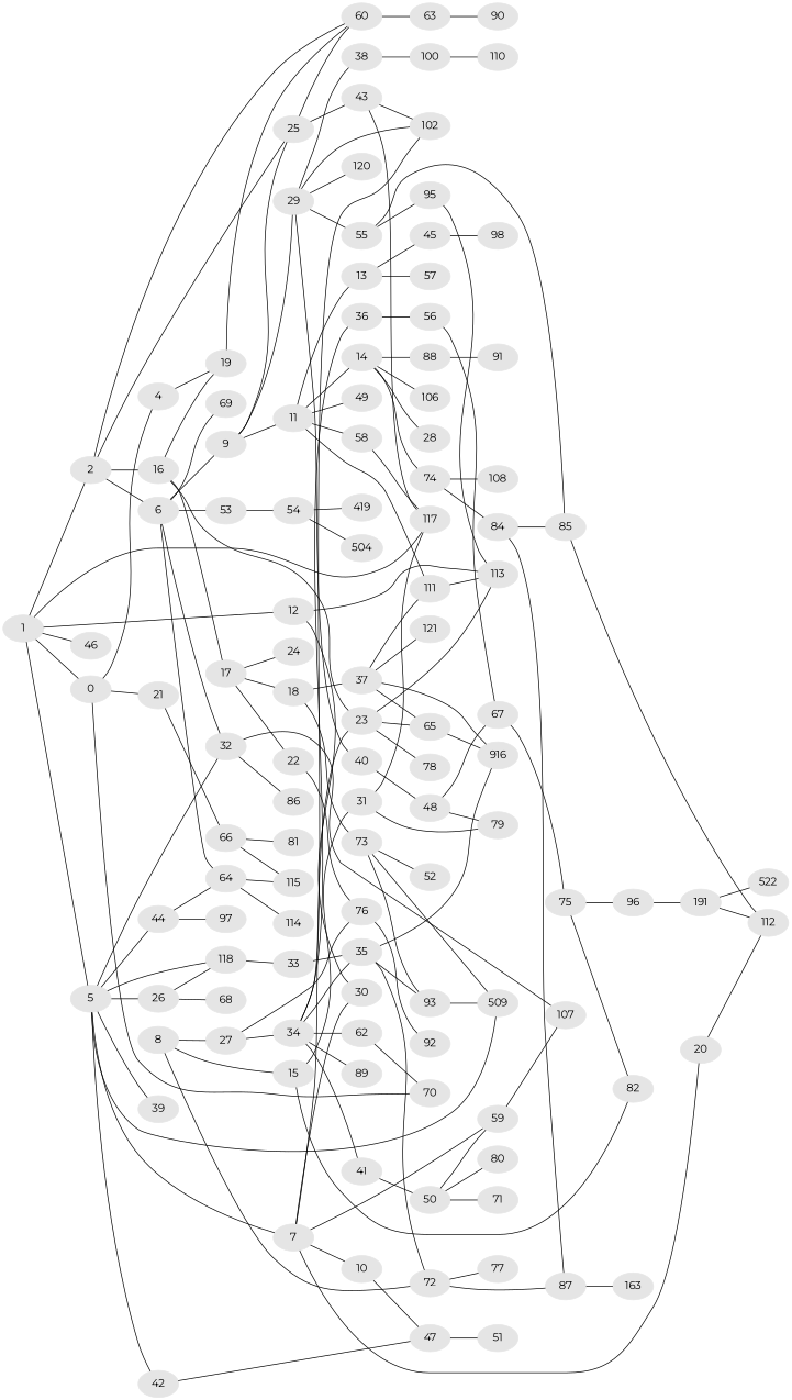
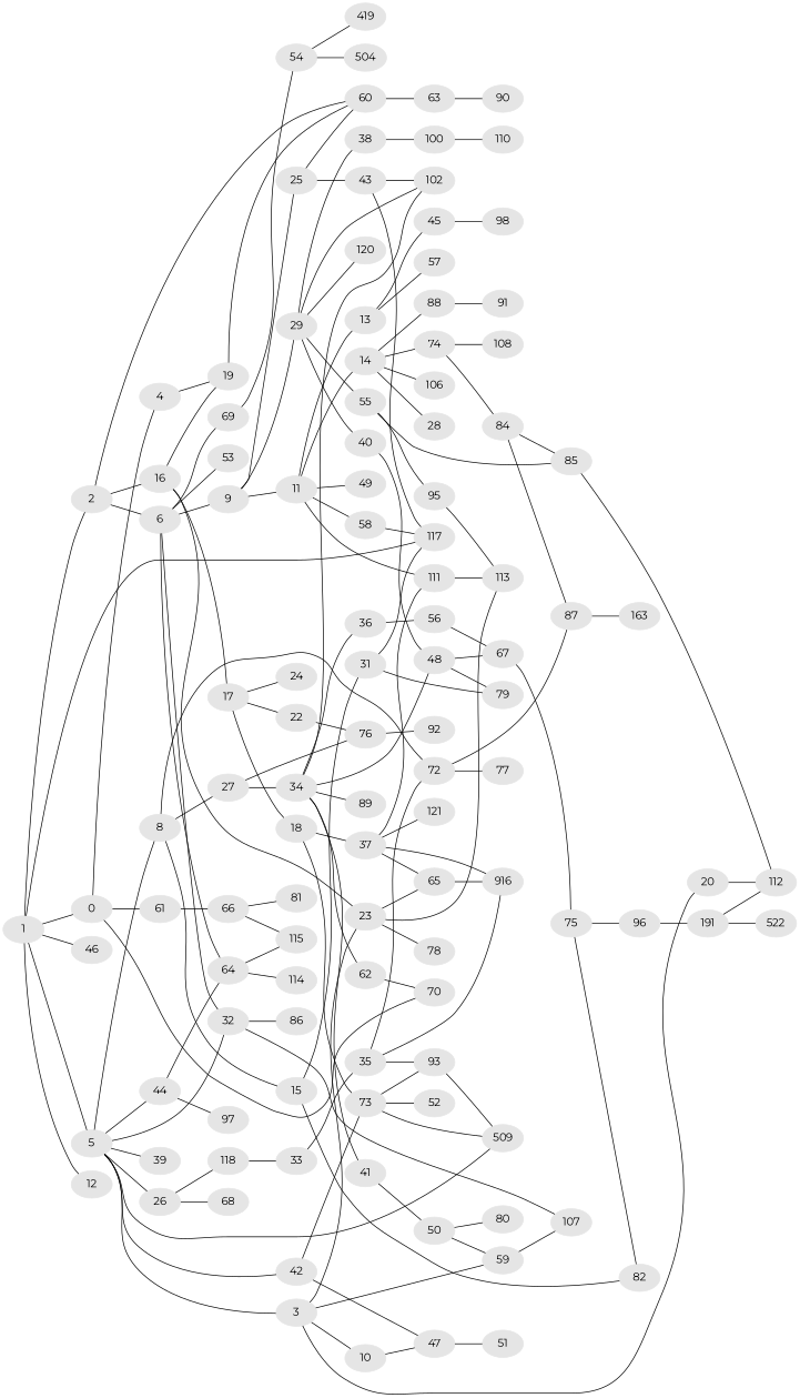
  graph {
    fontname=Montserrat
    rankdir=LR
    node [color=gray90 fontname=Montserrat style=filled]
    edge [fontname=Montserrat]
    1
    2
    n3 [label=0]
    5
    46
    117
    12
    6
    16
    25
    60
    4
-   21
+   21 [label=61]
    70
-   7
+   7 [label=3]
    8
    26
    32
    39
    42
    44
    n22 [label=509]
    9
    53
    64
    69
-   30
    113
    19
    23
    17
    43
    63
    66
    10
    20
    59
    15
    27
    72
    68
    118
    86
    107
    47
    73
    97
    11
    29
    54
    114
    115
    112
    65
    78
    31
    82
    76
    34
    77
    87
    13
    14
    49
    58
    111
    38
    40
    55
    102
    120
    51
    45
    57
    28
    74
    88
    106
    98
    84
    108
    91
    79
    18
    22
    24
    35
    93
    n89 [label=916]
    37
    121
    52
    81
    92
    33
    36
    41
    62
    89
    56
    100
    48
    85
    95
    50
    67
    110
-   71
    80
    75
    n111 [label=504]
    n112 [label=419]
    90
    96
    n115 [label=163]
    n116 [label=191]
    n117 [label=522]
    1 -- 2
    1 -- n3
    1 -- 5
    1 -- 46
    1 -- 117
    1 -- 12
    2 -- 6
    2 -- 16
-   2 -- 25
    2 -- 60
    n3 -- 4
    n3 -- 21
    n3 -- 70
    5 -- 7
-   5 -- 118
+   5 -- 8
    5 -- 26
    5 -- 32
    5 -- 39
    5 -- 42
    5 -- 44
    5 -- n22
-   12 -- 30
-   12 -- 113
    6 -- 32
    6 -- 9
    6 -- 53
    6 -- 64
    6 -- 69
    16 -- 19
    16 -- 23
    16 -- 17
    25 -- 60
    25 -- 43
    60 -- 63
    4 -- 19
    21 -- 66
-   7 -- 30
    7 -- 23
    7 -- 10
    7 -- 20
    7 -- 59
    8 -- 15
    8 -- 27
    8 -- 72
    26 -- 68
    26 -- 118
    32 -- 86
    32 -- 107
    42 -- 47
+   42 -- 73
    44 -- 64
    44 -- 97
    9 -- 25
    9 -- 11
    9 -- 29
-   53 -- 54
+   69 -- 54
    64 -- 114
    64 -- 115
    19 -- 60
    23 -- 113
    23 -- 65
    23 -- 78
    17 -- 18
    17 -- 22
    17 -- 24
    43 -- 117
    43 -- 102
    63 -- 90
    66 -- 115
    66 -- 81
    10 -- 47
    20 -- 112
    59 -- 107
    15 -- 31
    15 -- 82
    27 -- 76
    27 -- 34
    72 -- 77
    72 -- 87
    118 -- 33
    47 -- 51
    73 -- n22
    73 -- 93
    73 -- 52
    11 -- 13
    11 -- 14
    11 -- 49
    11 -- 58
    11 -- 111
    29 -- 38
    29 -- 40
    29 -- 55
    29 -- 102
    29 -- 120
    54 -- n111
    54 -- n112
    65 -- n89
    31 -- 117
    31 -- 79
    76 -- 92
    34 -- 102
-   34 -- 35
+   34 -- 48
    34 -- 36
    34 -- 41
    34 -- 62
    34 -- 89
    87 -- n115
    13 -- 45
    13 -- 57
    14 -- 28
    14 -- 74
    14 -- 88
    14 -- 106
    58 -- 117
    111 -- 113
    38 -- 100
    40 -- 48
    55 -- 85
    55 -- 95
    45 -- 98
    74 -- 84
    74 -- 108
    88 -- 91
    84 -- 87
    84 -- 85
    18 -- 73
    18 -- 37
    22 -- 76
    35 -- 72
    35 -- 93
    35 -- n89
    93 -- n22
    37 -- 65
    37 -- 111
    37 -- n89
    37 -- 121
    33 -- 35
    36 -- 56
    41 -- 50
    62 -- 70
    56 -- 67
    100 -- 110
    48 -- 79
    48 -- 67
    85 -- 112
    95 -- 113
    50 -- 59
-   50 -- 71
    50 -- 80
    67 -- 75
    75 -- 82
    75 -- 96
    96 -- n116
    n116 -- 112
    n116 -- n117
  }
